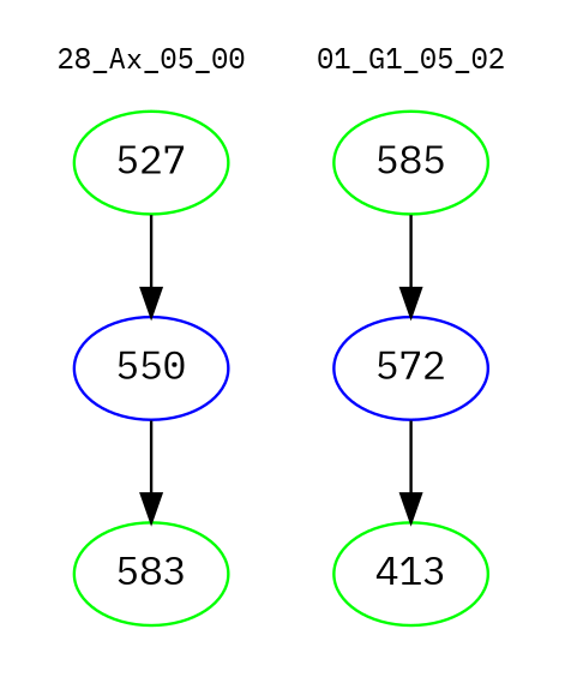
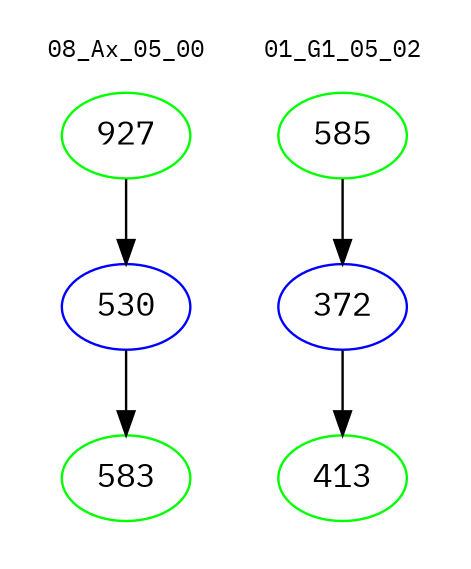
  digraph {
    fontname="IBM Plex Mono"
    node [color=green fontname="IBM Plex Mono"]
    edge [color=black fontname="IBM Plex Mono"]
-   n1 [label=527]
-   n2 [color=blue label=550]
+   n1 [label=927]
+   n2 [color=blue label=530]
    n3 [label=583]
    n4 [label=585]
-   n5 [color=blue label=572]
+   n5 [color=blue label=372]
    n6 [label=413]
    subgraph cluster_1 {
      color=white
      fontsize=10
-     label="28_Ax_05_00"
+     label="08_Ax_05_00"
      n1
      n2
      n3
    }
    subgraph cluster_2 {
      color=white
      fontsize=10
      label="01_G1_05_02"
      n4
      n5
      n6
    }
    n1 -> n2
    n2 -> n3
    n4 -> n5
    n5 -> n6
  }
